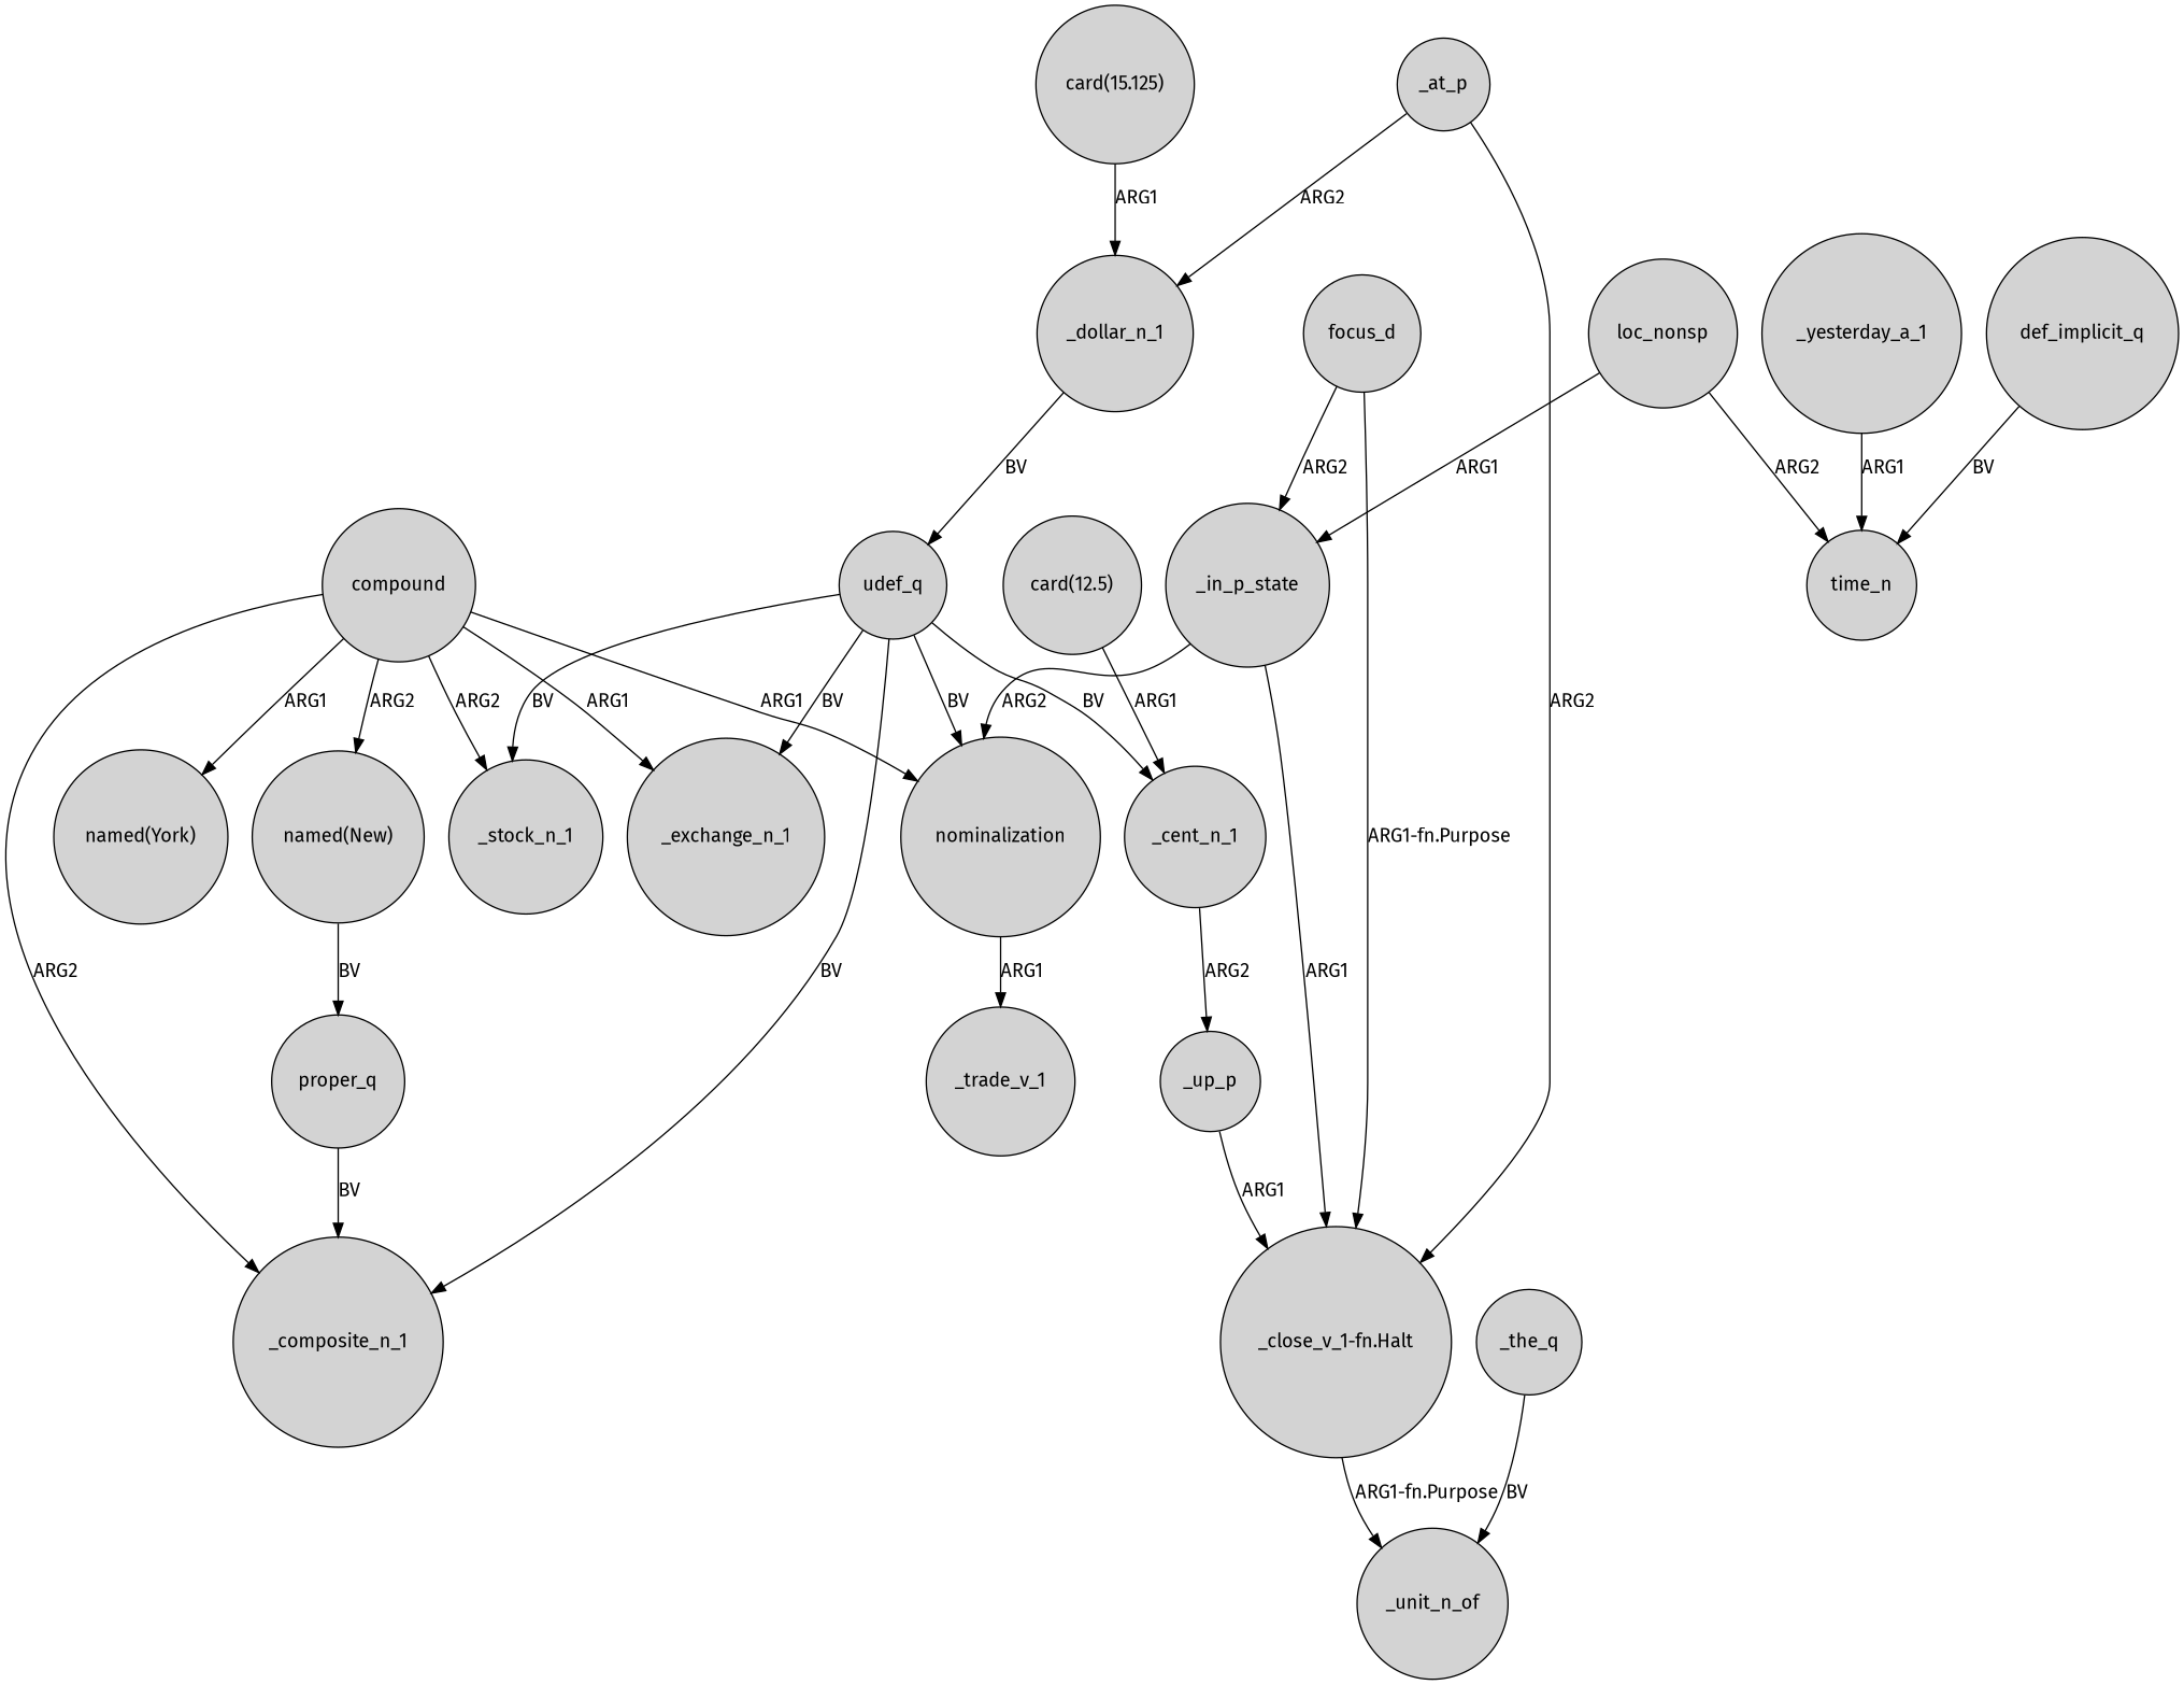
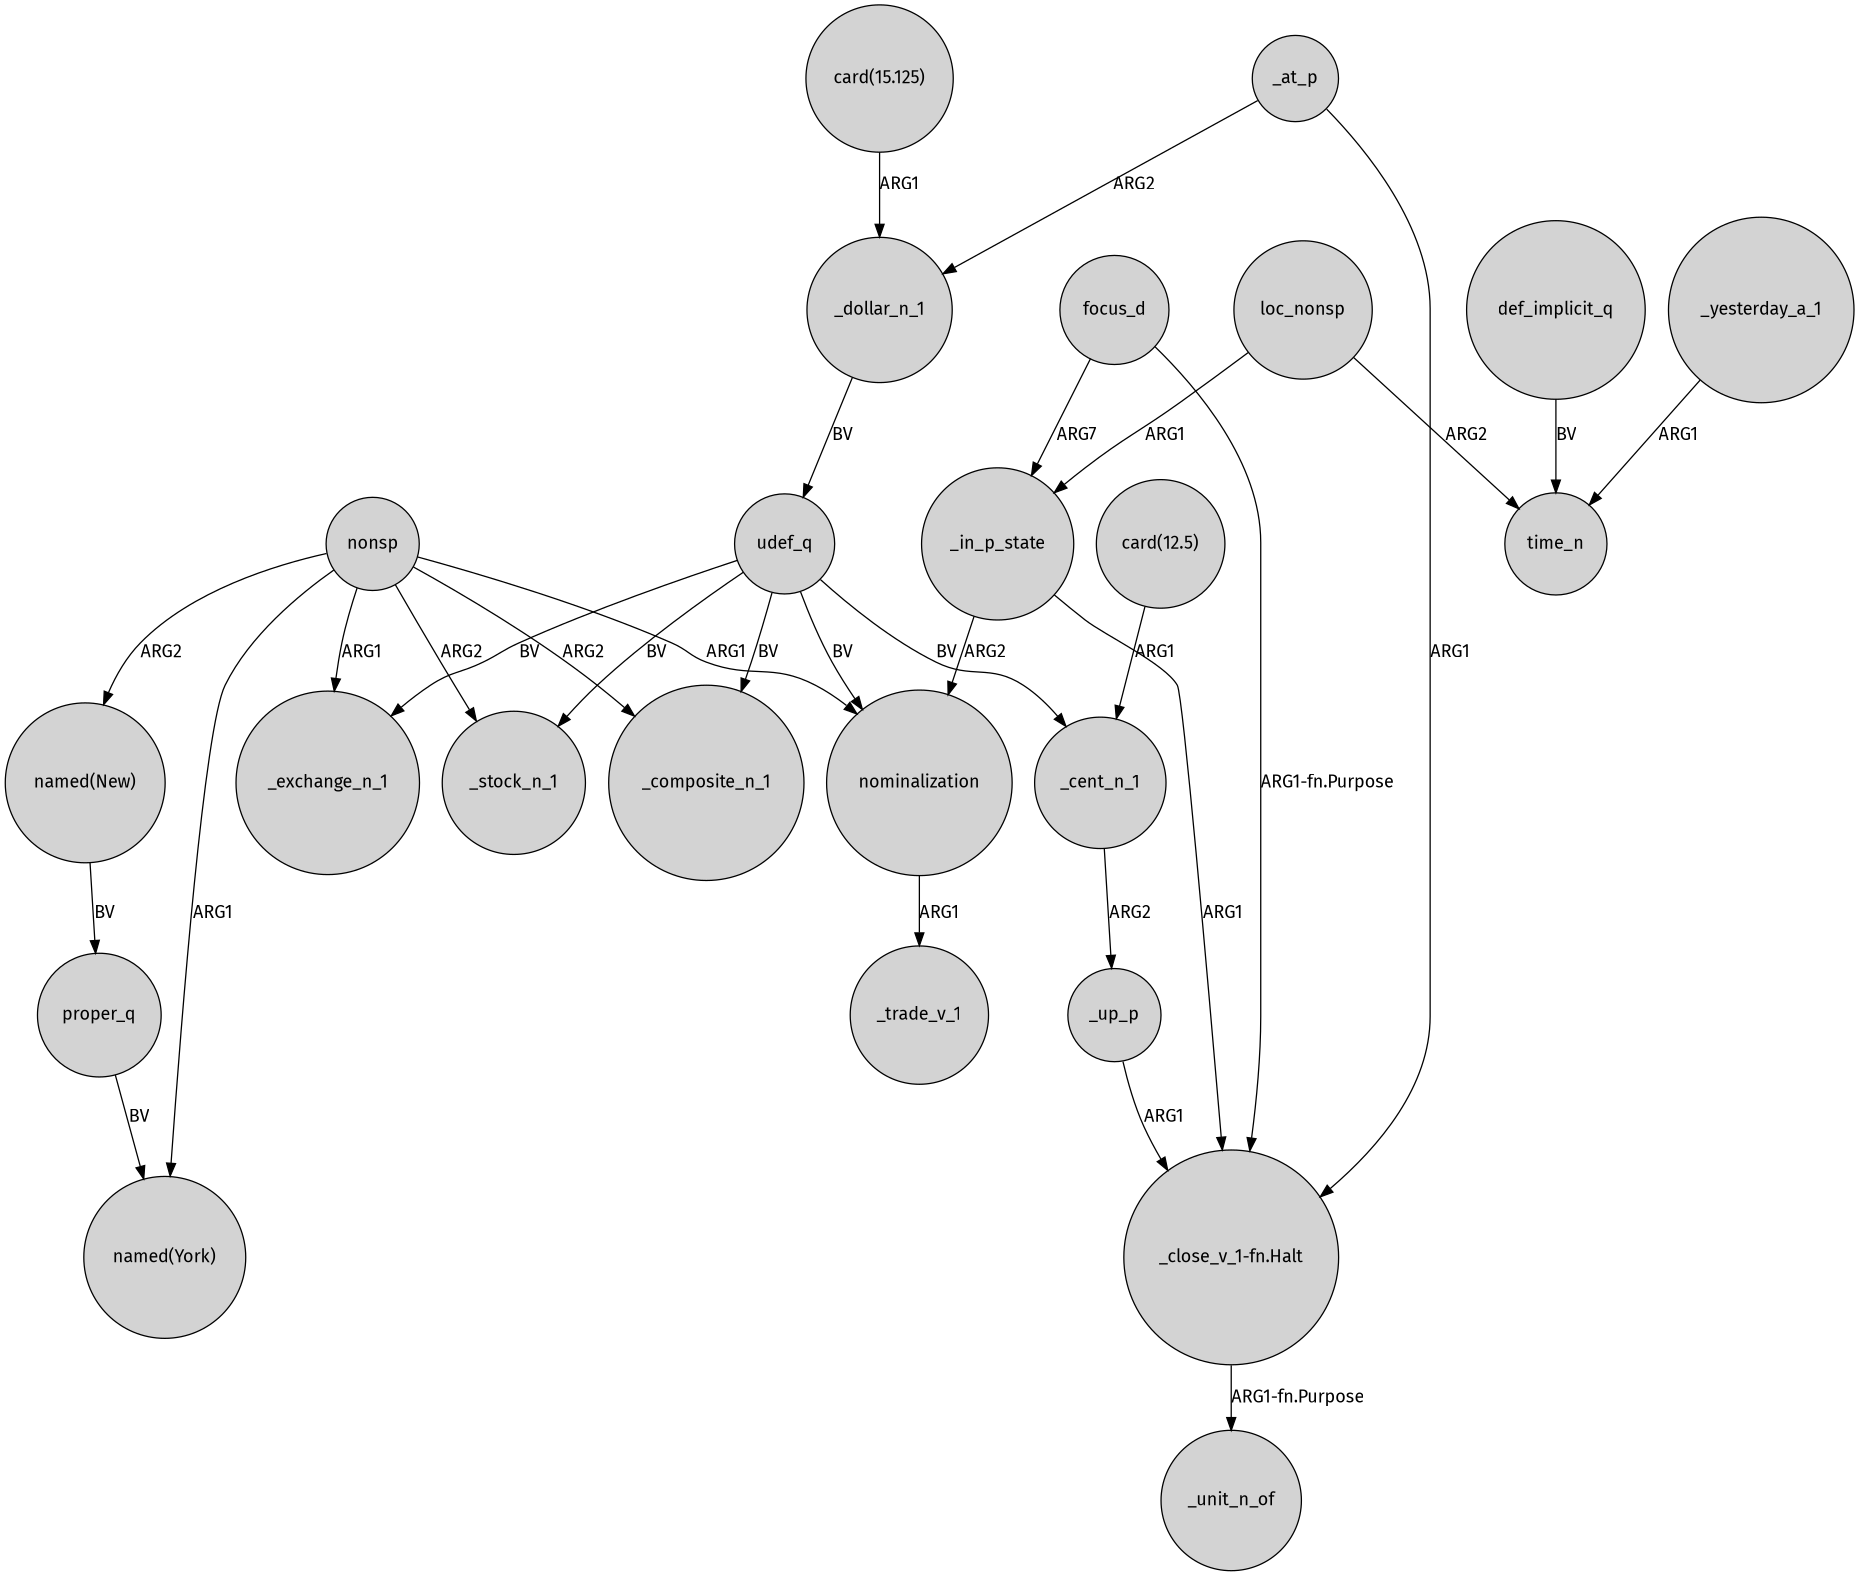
  digraph {
    fontname="Fira Sans"
    node [fontname="Fira Sans" shape=circle style=filled]
    edge [fontname="Fira Sans"]
    _in_p_state
    nominalization
    "_close_v_1-fn.Halt"
    _trade_v_1
    _unit_n_of
    focus_d
-   compound
+   compound [label=nonsp]
    "named(New)"
    _exchange_n_1
    "named(York)"
    _stock_n_1
    _composite_n_1
    proper_q
    udef_q
    _cent_n_1
    _up_p
    _dollar_n_1
    _yesterday_a_1
    time_n
    "card(12.5)"
    "card(15.125)"
    _at_p
    loc_nonsp
    def_implicit_q
-   _the_q
    _in_p_state -> nominalization [label=ARG2]
    _in_p_state -> "_close_v_1-fn.Halt" [label=ARG1]
    nominalization -> _trade_v_1 [label=ARG1]
    "_close_v_1-fn.Halt" -> _unit_n_of [label="ARG1-fn.Purpose"]
-   focus_d -> _in_p_state [label=ARG2]
+   focus_d -> _in_p_state [label=ARG7]
    focus_d -> "_close_v_1-fn.Halt" [label="ARG1-fn.Purpose"]
    compound -> nominalization [label=ARG1]
    compound -> "named(New)" [label=ARG2]
    compound -> _exchange_n_1 [label=ARG1]
    compound -> "named(York)" [label=ARG1]
    compound -> _stock_n_1 [label=ARG2]
    compound -> _composite_n_1 [label=ARG2]
    "named(New)" -> proper_q [label=BV]
-   proper_q -> _composite_n_1 [label=BV]
+   proper_q -> "named(York)" [label=BV]
    udef_q -> nominalization [label=BV]
    udef_q -> _exchange_n_1 [label=BV]
    udef_q -> _stock_n_1 [label=BV]
    udef_q -> _composite_n_1 [label=BV]
    udef_q -> _cent_n_1 [label=BV]
    _cent_n_1 -> _up_p [label=ARG2]
    _up_p -> "_close_v_1-fn.Halt" [label=ARG1]
    _dollar_n_1 -> udef_q [label=BV]
    _yesterday_a_1 -> time_n [label=ARG1]
    "card(12.5)" -> _cent_n_1 [label=ARG1]
    "card(15.125)" -> _dollar_n_1 [label=ARG1]
-   _at_p -> "_close_v_1-fn.Halt" [label=ARG2]
+   _at_p -> "_close_v_1-fn.Halt" [label=ARG1]
    _at_p -> _dollar_n_1 [label=ARG2]
    loc_nonsp -> _in_p_state [label=ARG1]
    loc_nonsp -> time_n [label=ARG2]
    def_implicit_q -> time_n [label=BV]
-   _the_q -> _unit_n_of [label=BV]
  }
